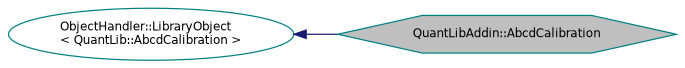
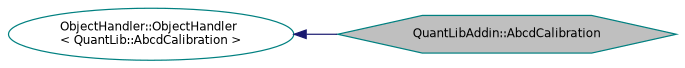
  digraph {
    rankdir=LR
    node [color=teal fontname=Helvetica fontsize=10 style=filled]
    n1 [fillcolor=grey75 fontcolor=black height=0.2 label="QuantLibAddin::AbcdCalibration" shape=hexagon width=0.4]
-   n2 [fillcolor=white height=0.2 label="ObjectHandler::LibraryObject\l\< QuantLib::AbcdCalibration \>" shape=ellipse width=0.4]
+   n2 [fillcolor=white height=0.2 label="ObjectHandler::ObjectHandler\l\< QuantLib::AbcdCalibration \>" shape=ellipse width=0.4]
    n2 -> n1 [color=midnightblue dir=back fontname=Helvetica fontsize=10 labelfontname=Helvetica labelfontsize=10 style=solid]
  }
